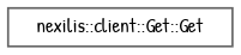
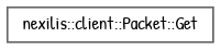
  digraph {
    rankdir=LR
    fontname="Patrick Hand"
-   n1 [color=grey40 fillcolor=white fontname="Patrick Hand" fontsize=10 height=0.2 label="nexilis::client::Get::Get" shape=box style=filled width=0.4]
+   n1 [color=grey40 fillcolor=white fontname="Patrick Hand" fontsize=10 height=0.2 label="nexilis::client::Packet::Get" shape=box style=filled width=0.4]
  }
